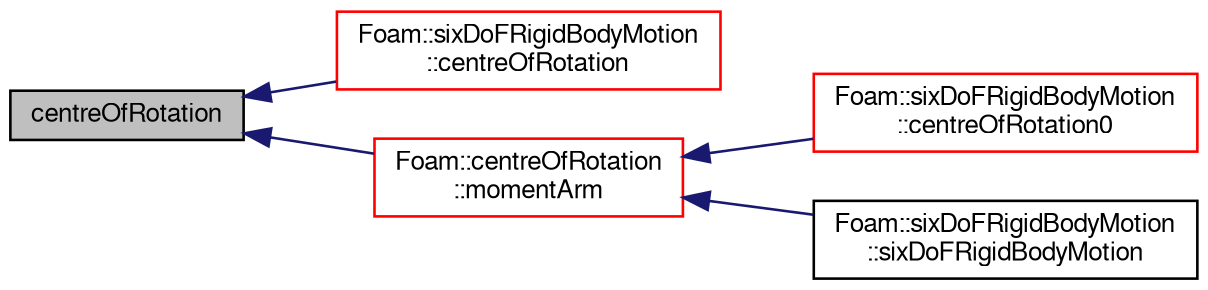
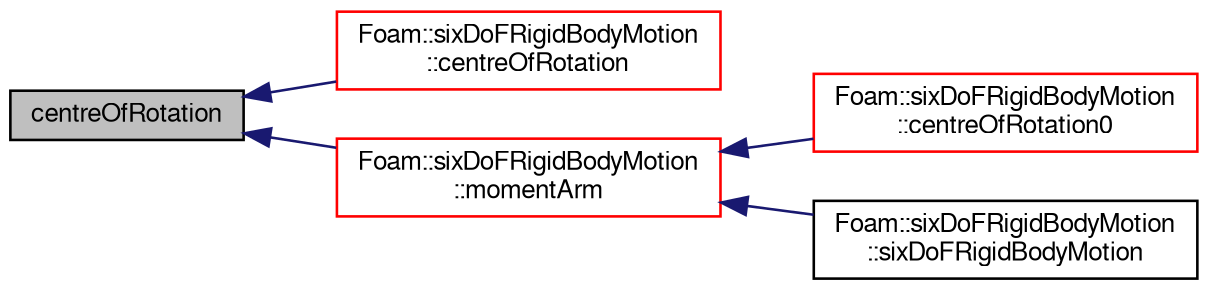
  digraph {
    rankdir=LR
    node [color=red fontname=FreeSans fontsize=10 shape=record]
    edge [color=midnightblue dir=back fontname=FreeSans fontsize=10 labelfontname=FreeSans labelfontsize=10 style=solid]
    n1 [color=black fillcolor=grey75 fontcolor=black height=0.2 label=centreOfRotation style=filled width=0.4]
    n2 [height=0.2 label="Foam::sixDoFRigidBodyMotion\l::centreOfRotation" width=0.4]
-   n3 [height=0.2 label="Foam::centreOfRotation\l::momentArm" width=0.4]
+   n3 [height=0.2 label="Foam::sixDoFRigidBodyMotion\l::momentArm" width=0.4]
    n4 [height=0.2 label="Foam::sixDoFRigidBodyMotion\l::centreOfRotation0" width=0.4]
    n5 [color=black height=0.2 label="Foam::sixDoFRigidBodyMotion\l::sixDoFRigidBodyMotion" width=0.4]
    n1 -> n2
    n1 -> n3
    n3 -> n4
    n3 -> n5
  }
